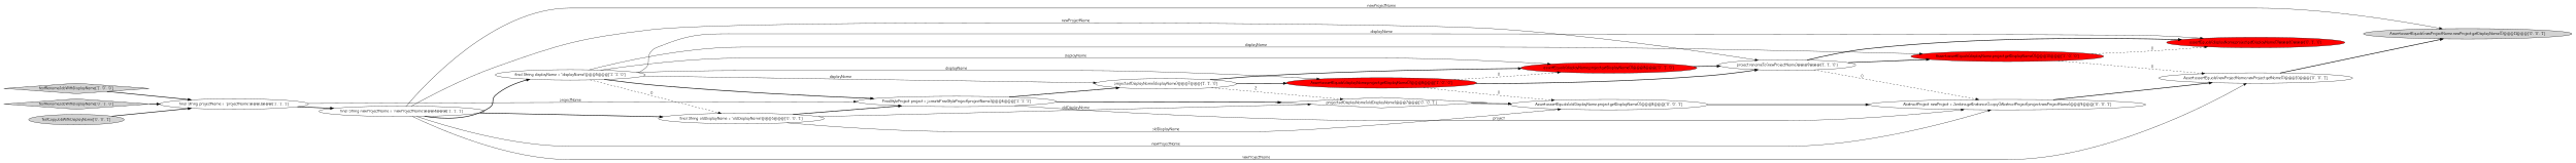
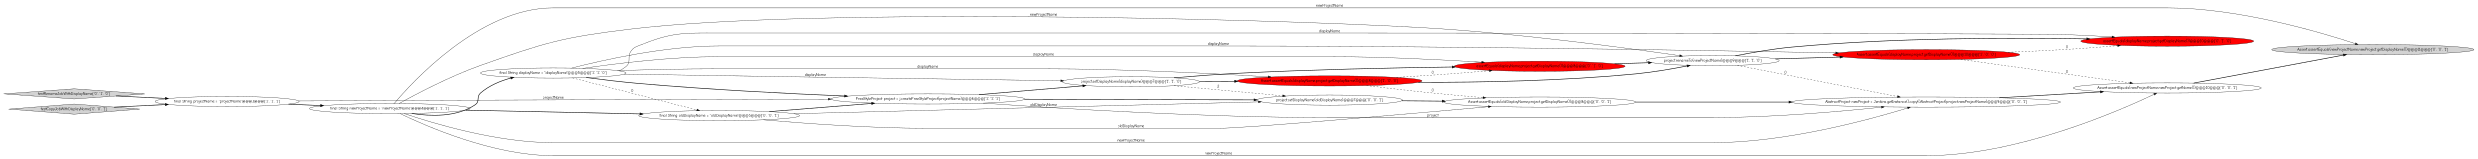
  digraph {
    fontname="Comic Neue"
    rankdir=LR
    node [fillcolor=white fontname="Comic Neue" shape=ellipse style=filled]
    edge [fontname="Comic Neue" style=bold]
    n1 [label="FreeStyleProject project = j.createFreeStyleProject(projectName)@@@6@@@['1', '1', '1']"]
    n2 [label="project.setDisplayName(displayName)@@@7@@@['1', '1', '0']"]
-   n3 [label="project.setDisplayName(oldDisplayName)@@@7@@@['0', '0', '1']" shape=diamond]
+   n3 [label="project.setDisplayName(oldDisplayName)@@@7@@@['0', '0', '1']"]
    n4 [label="AbstractProject newProject = Jenkins.getInstance().copy((AbstractProject)project,newProjectName)@@@9@@@['0', '0', '1']"]
    n5 [fillcolor=red label="assertEquals(displayName,project.getDisplayName())@@@8@@@['0', '1', '0']"]
    n6 [fillcolor=red label="Assert.assertEquals(displayName,project.getDisplayName())@@@8@@@['1', '0', '0']"]
    n7 [label="Assert.assertEquals(oldDisplayName,project.getDisplayName())@@@8@@@['0', '0', '1']"]
    n8 [label="Assert.assertEquals(newProjectName,newProject.getName())@@@10@@@['0', '0', '1']"]
    n9 [label="project.renameTo(newProjectName)@@@9@@@['1', '1', '0']"]
    n10 [fillcolor=red label="assertEquals(displayName,project.getDisplayName())@@@10@@@['0', '1', '0']"]
    n11 [fillcolor=red label="Assert.assertEquals(displayName,project.getDisplayName())@@@10@@@['1', '0', '0']"]
    n12 [fillcolor=lightgray label="Assert.assertEquals(newProjectName,newProject.getDisplayName())@@@11@@@['0', '0', '1']"]
-   n13 [fillcolor=lightgray label="testRenameJobWithDisplayName['1', '0', '0']" shape=diamond]
    n14 [label="final String projectName = \"projectName\"@@@3@@@['1', '1', '1']"]
    n15 [label="final String newProjectName = \"newProjectName\"@@@4@@@['1', '1', '1']"]
    n16 [label="final String oldDisplayName = \"oldDisplayName\"@@@5@@@['0', '0', '1']"]
    n17 [label="final String displayName = \"displayName\"@@@5@@@['1', '1', '0']"]
    n18 [fillcolor=lightgray label="testRenameJobWithDisplayName['0', '1', '0']" shape=diamond]
-   n19 [fillcolor=lightgray label="testCopyJobWithDisplayName['0', '0', '1']"]
+   n19 [fillcolor=lightgray label="testCopyJobWithDisplayName['0', '0', '1']" shape=diamond]
    n1 -> n2
    n1 -> n3
    n1 -> n4 [label=project style=solid]
    n2 -> n3 [label=2 style=dashed]
    n2 -> n5
    n2 -> n6
    n3 -> n7
    n4 -> n8
    n5 -> n9
    n6 -> n5 [label=0 style=dashed]
    n6 -> n7 [label=0 style=dashed]
    n6 -> n9
    n7 -> n4
    n8 -> n12
    n9 -> n4 [label=0 style=dashed]
    n9 -> n10
    n9 -> n11
    n11 -> n8 [label=0 style=dashed]
    n11 -> n10 [label=0 style=dashed]
-   n13 -> n14
    n14 -> n1 [label=projectName style=solid]
    n14 -> n15
    n15 -> n4 [label=newProjectName style=solid]
    n15 -> n8 [label=newProjectName style=solid]
    n15 -> n9 [label=newProjectName style=solid]
    n15 -> n12 [label=newProjectName style=solid]
    n15 -> n16
    n15 -> n17
    n16 -> n1
    n16 -> n3 [label=oldDisplayName style=solid]
    n16 -> n7 [label=oldDisplayName style=solid]
    n17 -> n1
    n17 -> n2 [label=displayName style=solid]
    n17 -> n5 [label=displayName style=solid]
    n17 -> n6 [label=displayName style=solid]
    n17 -> n10 [label=displayName style=solid]
    n17 -> n11 [label=displayName style=solid]
    n17 -> n16 [label=0 style=dashed]
    n18 -> n14
    n19 -> n14
  }
